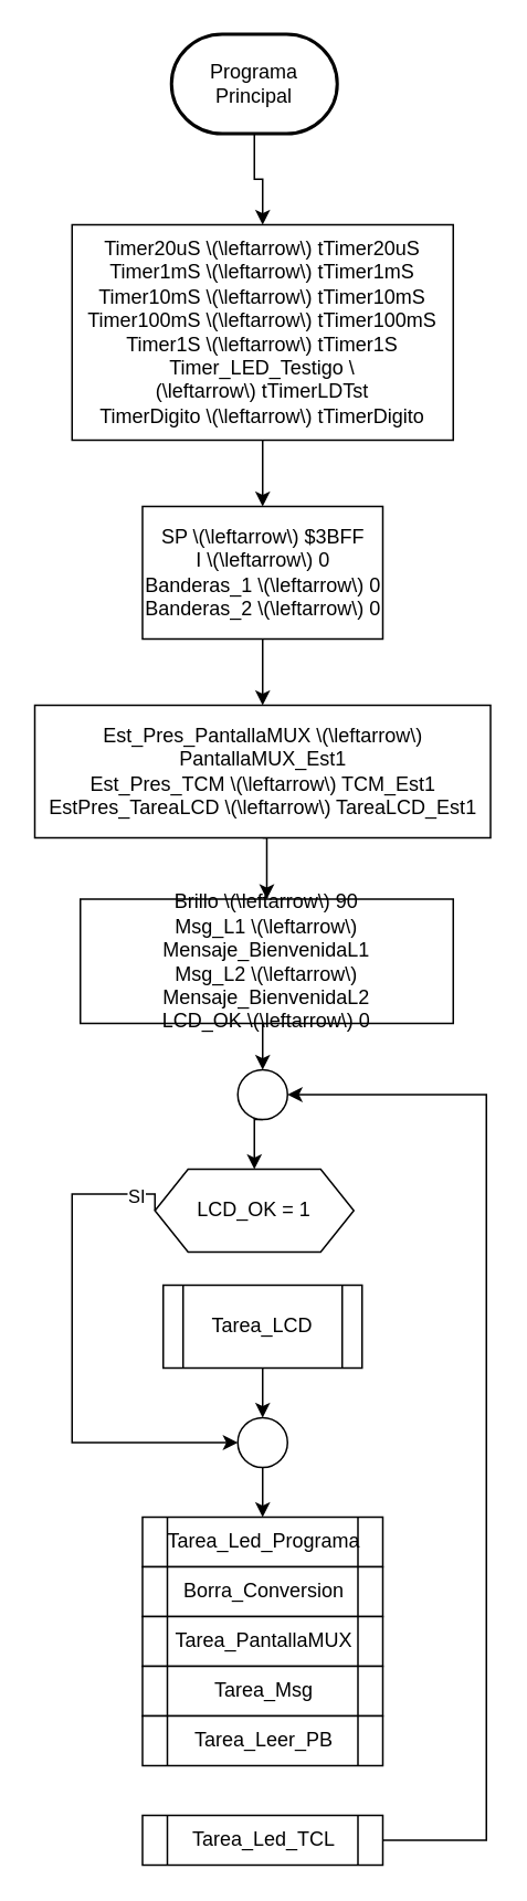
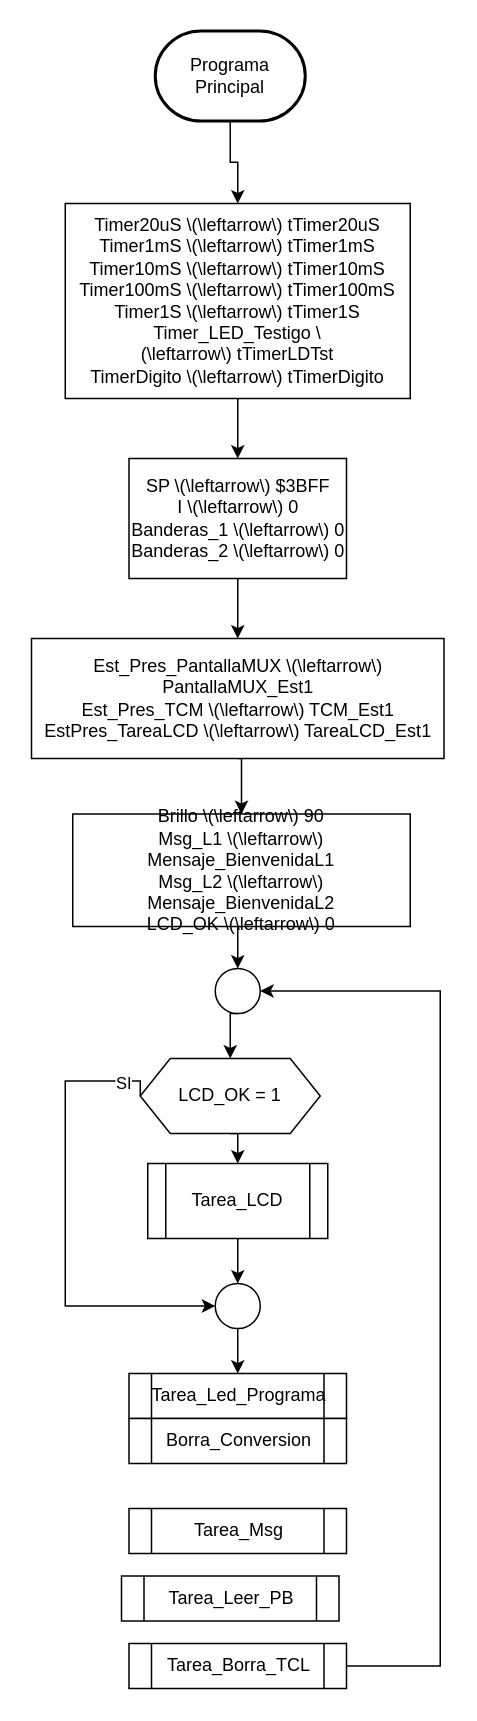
  <mxCell id="0" />
  <mxCell id="1" parent="0" />
  <mxCell id="2" style="edgeStyle=orthogonalEdgeStyle;rounded=0;orthogonalLoop=1;jettySize=auto;html=1;exitX=0.5;exitY=1;exitDx=0;exitDy=0;entryX=0.5;entryY=0;entryDx=0;entryDy=0;" edge="1" parent="1" source="3" target="7"><mxGeometry relative="1" as="geometry" /></mxCell>
  <mxCell id="3" value="Timer20uS \(\leftarrow\)&amp;nbsp;tTimer20uS&lt;br&gt;Timer1mS \(\leftarrow\)&amp;nbsp;tTimer1mS&lt;br&gt;Timer10mS \(\leftarrow\)&amp;nbsp;tTimer10mS&lt;br&gt;Timer100mS \(\leftarrow\)&amp;nbsp;tTimer100mS&lt;br&gt;Timer1S \(\leftarrow\)&amp;nbsp;tTimer1S&lt;br&gt;Timer_LED_Testigo \(\leftarrow\)&amp;nbsp;tTimerLDTst&lt;br&gt;TimerDigito \(\leftarrow\)&amp;nbsp;tTimerDigito" style="rounded=0;whiteSpace=wrap;html=1;" parent="1" vertex="1"><mxGeometry x="43" y="135" width="230" height="130" as="geometry" /></mxCell>
  <mxCell id="4" style="edgeStyle=orthogonalEdgeStyle;rounded=0;orthogonalLoop=1;jettySize=auto;html=1;exitX=0.5;exitY=1;exitDx=0;exitDy=0;exitPerimeter=0;entryX=0.5;entryY=0;entryDx=0;entryDy=0;" edge="1" parent="1" source="5" target="3"><mxGeometry relative="1" as="geometry" /></mxCell>
  <mxCell id="5" value="Programa&lt;br&gt;Principal" style="strokeWidth=2;html=1;shape=mxgraph.flowchart.terminator;whiteSpace=wrap;" parent="1" vertex="1"><mxGeometry x="103" y="20" width="100" height="60" as="geometry" /></mxCell>
  <mxCell id="6" style="edgeStyle=orthogonalEdgeStyle;rounded=0;orthogonalLoop=1;jettySize=auto;html=1;exitX=0.5;exitY=1;exitDx=0;exitDy=0;entryX=0.5;entryY=0;entryDx=0;entryDy=0;" edge="1" parent="1" source="7" target="9"><mxGeometry relative="1" as="geometry" /></mxCell>
  <mxCell id="7" value="SP \(\leftarrow\) $3BFF&lt;br&gt;I \(\leftarrow\) 0&lt;br&gt;Banderas_1 \(\leftarrow\) 0&lt;br&gt;Banderas_2 \(\leftarrow\) 0&lt;br&gt;" style="rounded=0;whiteSpace=wrap;html=1;" parent="1" vertex="1"><mxGeometry x="85.5" y="305" width="145" height="80" as="geometry" /></mxCell>
  <mxCell id="8" style="edgeStyle=orthogonalEdgeStyle;rounded=0;orthogonalLoop=1;jettySize=auto;html=1;exitX=0.5;exitY=1;exitDx=0;exitDy=0;entryX=0.5;entryY=0;entryDx=0;entryDy=0;" edge="1" parent="1" source="9" target="11"><mxGeometry relative="1" as="geometry" /></mxCell>
  <mxCell id="9" value="Est_Pres_PantallaMUX \(\leftarrow\) PantallaMUX_Est1&lt;br&gt;Est_Pres_TCM \(\leftarrow\) TCM_Est1&lt;br&gt;EstPres_TareaLCD \(\leftarrow\) TareaLCD_Est1&lt;br&gt;" style="rounded=0;whiteSpace=wrap;html=1;" parent="1" vertex="1"><mxGeometry x="20.5" y="425" width="275" height="80" as="geometry" /></mxCell>
  <mxCell id="10" style="edgeStyle=orthogonalEdgeStyle;rounded=0;orthogonalLoop=1;jettySize=auto;html=1;exitX=0.5;exitY=1;exitDx=0;exitDy=0;entryX=0.5;entryY=0;entryDx=0;entryDy=0;" parent="1" source="11" target="22" edge="1"><mxGeometry relative="1" as="geometry" /></mxCell>
  <mxCell id="11" value="Brillo \(\leftarrow\) 90&lt;br&gt;Msg_L1 \(\leftarrow\) Mensaje_BienvenidaL1&lt;br&gt;Msg_L2 \(\leftarrow\) Mensaje_BienvenidaL2&lt;br&gt;LCD_OK \(\leftarrow\) 0" style="rounded=0;whiteSpace=wrap;html=1;" parent="1" vertex="1"><mxGeometry x="48" y="542" width="225" height="75" as="geometry" /></mxCell>
+ <mxCell id="12" style="edgeStyle=orthogonalEdgeStyle;rounded=0;orthogonalLoop=1;jettySize=auto;html=1;exitX=0.5;exitY=1;exitDx=0;exitDy=0;entryX=0.5;entryY=0;entryDx=0;entryDy=0;" parent="1" source="15" target="17" edge="1"><mxGeometry relative="1" as="geometry" /></mxCell>
  <mxCell id="13" style="edgeStyle=orthogonalEdgeStyle;rounded=0;orthogonalLoop=1;jettySize=auto;html=1;exitX=0;exitY=0.5;exitDx=0;exitDy=0;entryX=0;entryY=0.5;entryDx=0;entryDy=0;" parent="1" source="15" target="19" edge="1"><mxGeometry relative="1" as="geometry"><Array as="points"><mxPoint x="43" y="720" /><mxPoint x="43" y="870" /></Array></mxGeometry></mxCell>
  <mxCell id="14" value="SI" style="edgeLabel;html=1;align=center;verticalAlign=middle;resizable=0;points=[];" parent="13" vertex="1" connectable="0"><mxGeometry x="-0.856" y="1" relative="1" as="geometry"><mxPoint as="offset" /></mxGeometry></mxCell>
  <mxCell id="15" value="LCD_OK = 1" style="shape=hexagon;perimeter=hexagonPerimeter2;whiteSpace=wrap;html=1;fixedSize=1;" parent="1" vertex="1"><mxGeometry x="93" y="705" width="120" height="50" as="geometry" /></mxCell>
  <mxCell id="16" style="edgeStyle=orthogonalEdgeStyle;rounded=0;orthogonalLoop=1;jettySize=auto;html=1;exitX=0.5;exitY=1;exitDx=0;exitDy=0;entryX=0.5;entryY=0;entryDx=0;entryDy=0;" parent="1" source="17" target="19" edge="1"><mxGeometry relative="1" as="geometry" /></mxCell>
  <mxCell id="17" value="Tarea_LCD" style="shape=process;whiteSpace=wrap;html=1;backgroundOutline=1;" parent="1" vertex="1"><mxGeometry x="98" y="775" width="120" height="50" as="geometry" /></mxCell>
  <mxCell id="18" style="edgeStyle=orthogonalEdgeStyle;rounded=0;orthogonalLoop=1;jettySize=auto;html=1;exitX=0.5;exitY=1;exitDx=0;exitDy=0;entryX=0.5;entryY=0;entryDx=0;entryDy=0;" parent="1" source="19" target="20" edge="1"><mxGeometry relative="1" as="geometry" /></mxCell>
  <mxCell id="19" value="" style="ellipse;whiteSpace=wrap;html=1;aspect=fixed;" parent="1" vertex="1"><mxGeometry x="143" y="855" width="30" height="30" as="geometry" /></mxCell>
  <mxCell id="20" value="Tarea_Led_Programa" style="shape=process;whiteSpace=wrap;html=1;backgroundOutline=1;" parent="1" vertex="1"><mxGeometry x="85.5" y="915" width="145" height="30" as="geometry" /></mxCell>
  <mxCell id="21" style="edgeStyle=orthogonalEdgeStyle;rounded=0;orthogonalLoop=1;jettySize=auto;html=1;exitX=0.5;exitY=1;exitDx=0;exitDy=0;entryX=0.5;entryY=0;entryDx=0;entryDy=0;" parent="1" source="22" target="15" edge="1"><mxGeometry relative="1" as="geometry" /></mxCell>
  <mxCell id="22" value="" style="ellipse;whiteSpace=wrap;html=1;aspect=fixed;" parent="1" vertex="1"><mxGeometry x="143" y="645" width="30" height="30" as="geometry" /></mxCell>
  <mxCell id="23" value="Borra_Conversion" style="shape=process;whiteSpace=wrap;html=1;backgroundOutline=1;" parent="1" vertex="1"><mxGeometry x="85.5" y="945" width="145" height="30" as="geometry" /></mxCell>
- <mxCell id="24" value="Tarea_PantallaMUX" style="shape=process;whiteSpace=wrap;html=1;backgroundOutline=1;" parent="1" vertex="1"><mxGeometry x="85.5" y="975" width="145" height="30" as="geometry" /></mxCell>
  <mxCell id="25" value="Tarea_Msg" style="shape=process;whiteSpace=wrap;html=1;backgroundOutline=1;" parent="1" vertex="1"><mxGeometry x="85.5" y="1005" width="145" height="30" as="geometry" /></mxCell>
- <mxCell id="26" value="Tarea_Leer_PB" style="shape=process;whiteSpace=wrap;html=1;backgroundOutline=1;" parent="1" vertex="1"><mxGeometry x="85.5" y="1035" width="145" height="30" as="geometry" /></mxCell>
+ <mxCell id="26" value="Tarea_Leer_PB" style="shape=process;whiteSpace=wrap;html=1;backgroundOutline=1;" parent="1" vertex="1"><mxGeometry x="80.5" y="1050" width="145" height="30" as="geometry" /></mxCell>
  <mxCell id="27" style="edgeStyle=orthogonalEdgeStyle;rounded=0;orthogonalLoop=1;jettySize=auto;html=1;exitX=1;exitY=0.5;exitDx=0;exitDy=0;entryX=1;entryY=0.5;entryDx=0;entryDy=0;" parent="1" source="28" target="22" edge="1"><mxGeometry relative="1" as="geometry"><Array as="points"><mxPoint x="293" y="1110" /><mxPoint x="293" y="660" /></Array></mxGeometry></mxCell>
- <mxCell id="28" value="Tarea_Led_TCL" style="shape=process;whiteSpace=wrap;html=1;backgroundOutline=1;" parent="1" vertex="1"><mxGeometry x="85.5" y="1095" width="145" height="30" as="geometry" /></mxCell>
+ <mxCell id="28" value="Tarea_Borra_TCL" style="shape=process;whiteSpace=wrap;html=1;backgroundOutline=1;" parent="1" vertex="1"><mxGeometry x="85.5" y="1095" width="145" height="30" as="geometry" /></mxCell>
